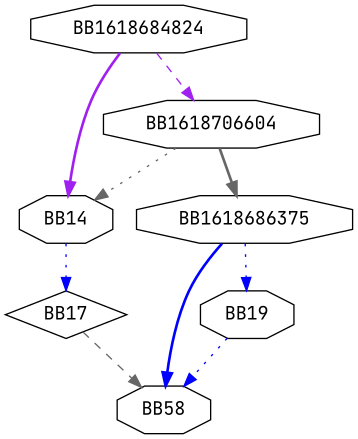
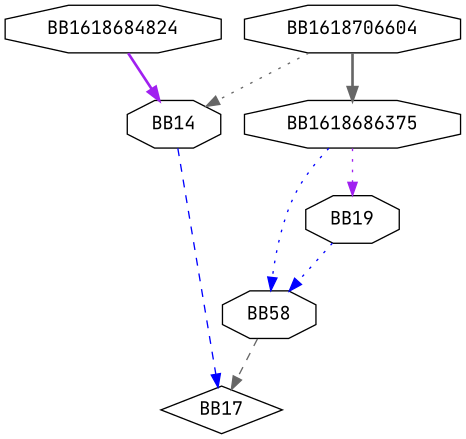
  digraph {
    fontname="JetBrains Mono"
    node [fontname="JetBrains Mono" shape=octagon]
    edge [color=purple fontname="JetBrains Mono" style=dotted]
    BB1618684824
    BB14
    BB1618706604
    BB17 [shape=diamond]
    BB1618686375
    n6 [label=BB58]
    BB19
    BB1618684824 -> BB14 [style=bold]
-   BB1618684824 -> BB1618706604 [style=dashed]
-   BB14 -> BB17 [color=blue]
+   BB14 -> BB17 [color=blue style=dashed]
    BB1618706604 -> BB14 [color=gray40]
    BB1618706604 -> BB1618686375 [color=gray40 style=bold]
-   BB1618686375 -> n6 [color=blue style=bold]
-   BB1618686375 -> BB19 [color=blue]
-   BB17 -> n6 [color=gray40 style=dashed]
+   BB1618686375 -> n6 [color=blue]
+   BB1618686375 -> BB19
+   n6 -> BB17 [color=gray40 style=dashed]
    BB19 -> n6 [color=blue]
  }
